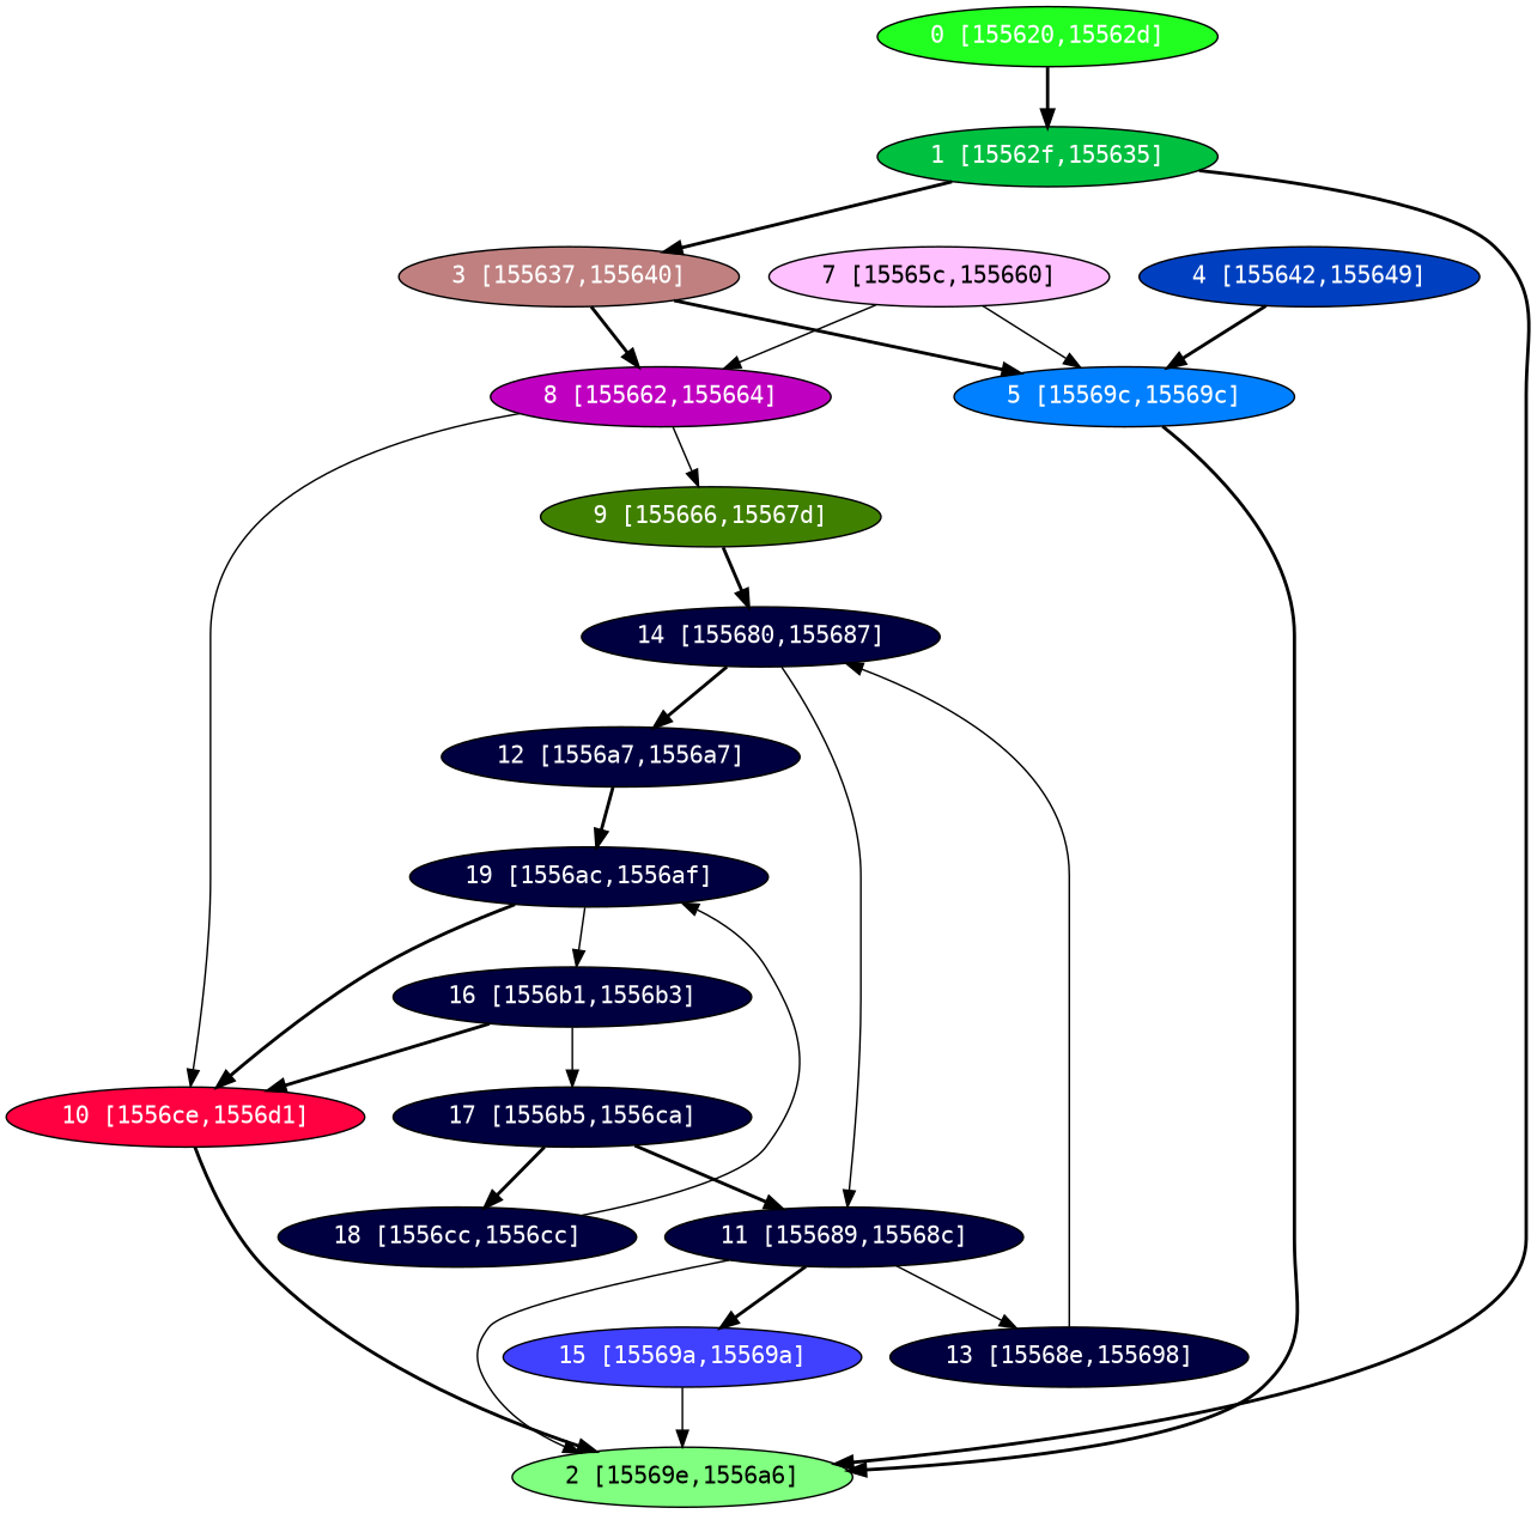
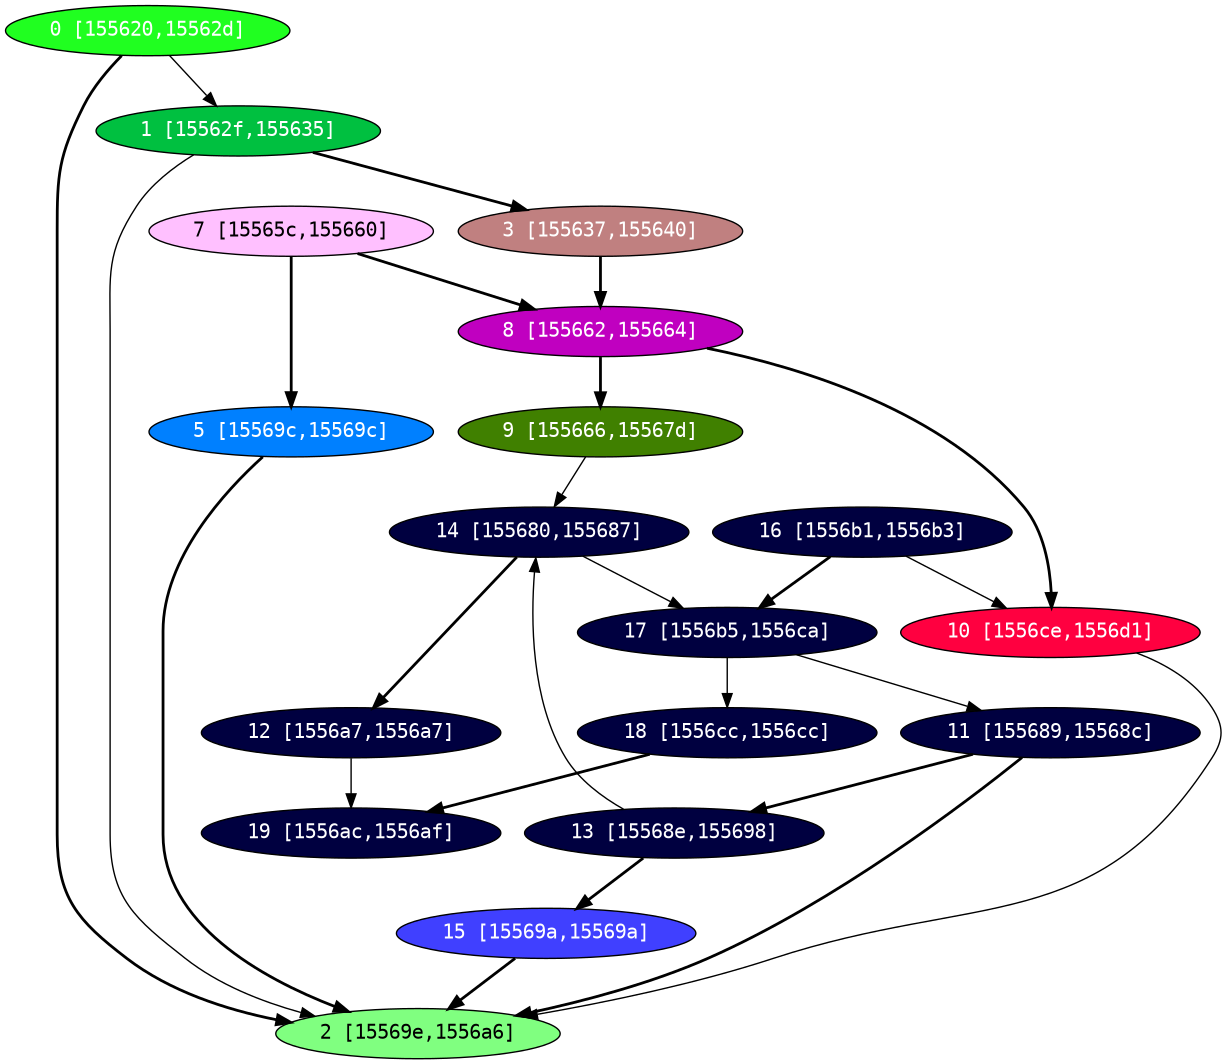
  digraph {
    fontname="DejaVu Sans Mono"
    node [fillcolor="#000040" fontcolor="#ffffff" fontname="DejaVu Sans Mono" shape=oval style=filled]
    edge [fontname="DejaVu Sans Mono" style=bold]
    n1 [fillcolor="#20FF20" label="0 [155620,15562d]"]
    n2 [fillcolor="#00C040" label="1 [15562f,155635]"]
    n3 [fillcolor="#80FF80" fontcolor="#000000" label="2 [15569e,1556a6]"]
    n4 [fillcolor="#C08080" label="3 [155637,155640]"]
    n5 [fillcolor="#0080FF" label="5 [15569c,15569c]"]
    n6 [fillcolor="#C000C0" label="8 [155662,155664]"]
-   n7 [fillcolor="#0040C0" label="4 [155642,155649]"]
    n8 [fillcolor="#FFC0FF" fontcolor="#000000" label="7 [15565c,155660]"]
    n9 [fillcolor="#408000" label="9 [155666,15567d]"]
    n10 [fillcolor="#FF0040" label="10 [1556ce,1556d1]"]
    n11 [label="14 [155680,155687]"]
    n12 [label="11 [155689,15568c]"]
    n13 [label="12 [1556a7,1556a7]"]
    n14 [label="13 [15568e,155698]"]
    n15 [fillcolor="#4040FF" label="15 [15569a,15569a]"]
    n16 [label="19 [1556ac,1556af]"]
    n17 [label="16 [1556b1,1556b3]"]
    n18 [label="17 [1556b5,1556ca]"]
    n19 [label="18 [1556cc,1556cc]"]
-   n1 -> n2
-   n2 -> n3
+   n1 -> n2 [style=solid]
+   n1 -> n3
+   n2 -> n3 [style=solid]
    n2 -> n4
-   n4 -> n5
    n4 -> n6
    n5 -> n3
-   n6 -> n9 [style=solid]
-   n6 -> n10 [style=solid]
-   n7 -> n5
-   n8 -> n5 [style=solid]
-   n8 -> n6 [style=solid]
-   n9 -> n11
-   n10 -> n3
-   n11 -> n12 [style=solid]
+   n6 -> n9
+   n6 -> n10
+   n8 -> n5
+   n8 -> n6
+   n9 -> n11 [style=solid]
+   n10 -> n3 [style=solid]
+   n11 -> n18 [style=solid]
    n11 -> n13
-   n12 -> n3 [style=solid]
-   n12 -> n14 [style=solid]
-   n13 -> n16
+   n12 -> n3
+   n12 -> n14
+   n13 -> n16 [style=solid]
    n14 -> n11 [style=solid]
-   n12 -> n15
-   n15 -> n3 [style=solid]
-   n16 -> n10
-   n16 -> n17 [style=solid]
-   n17 -> n10
-   n17 -> n18 [style=solid]
-   n18 -> n12
-   n18 -> n19
-   n19 -> n16 [style=solid]
+   n14 -> n15
+   n15 -> n3
+   n17 -> n10 [style=solid]
+   n17 -> n18
+   n18 -> n12 [style=solid]
+   n18 -> n19 [style=solid]
+   n19 -> n16
  }
